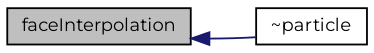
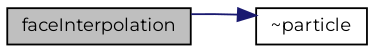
  digraph {
    rankdir=LR
    fontname=Montserrat
    node [color=black fontname=Montserrat fontsize=10 shape=record]
    n1 [fillcolor=grey75 fontcolor=black height=0.2 label=faceInterpolation style=filled width=0.4]
    n2 [height=0.2 label="~particle" width=0.4]
-   n1 -> n2 [color=midnightblue dir=back fontname=Montserrat fontsize=10 labelfontname=FreeSans labelfontsize=10 style=solid]
+   n2 -> n1 [color=midnightblue dir=back fontname=Montserrat fontsize=10 labelfontname=FreeSans labelfontsize=10 style=solid]
  }
